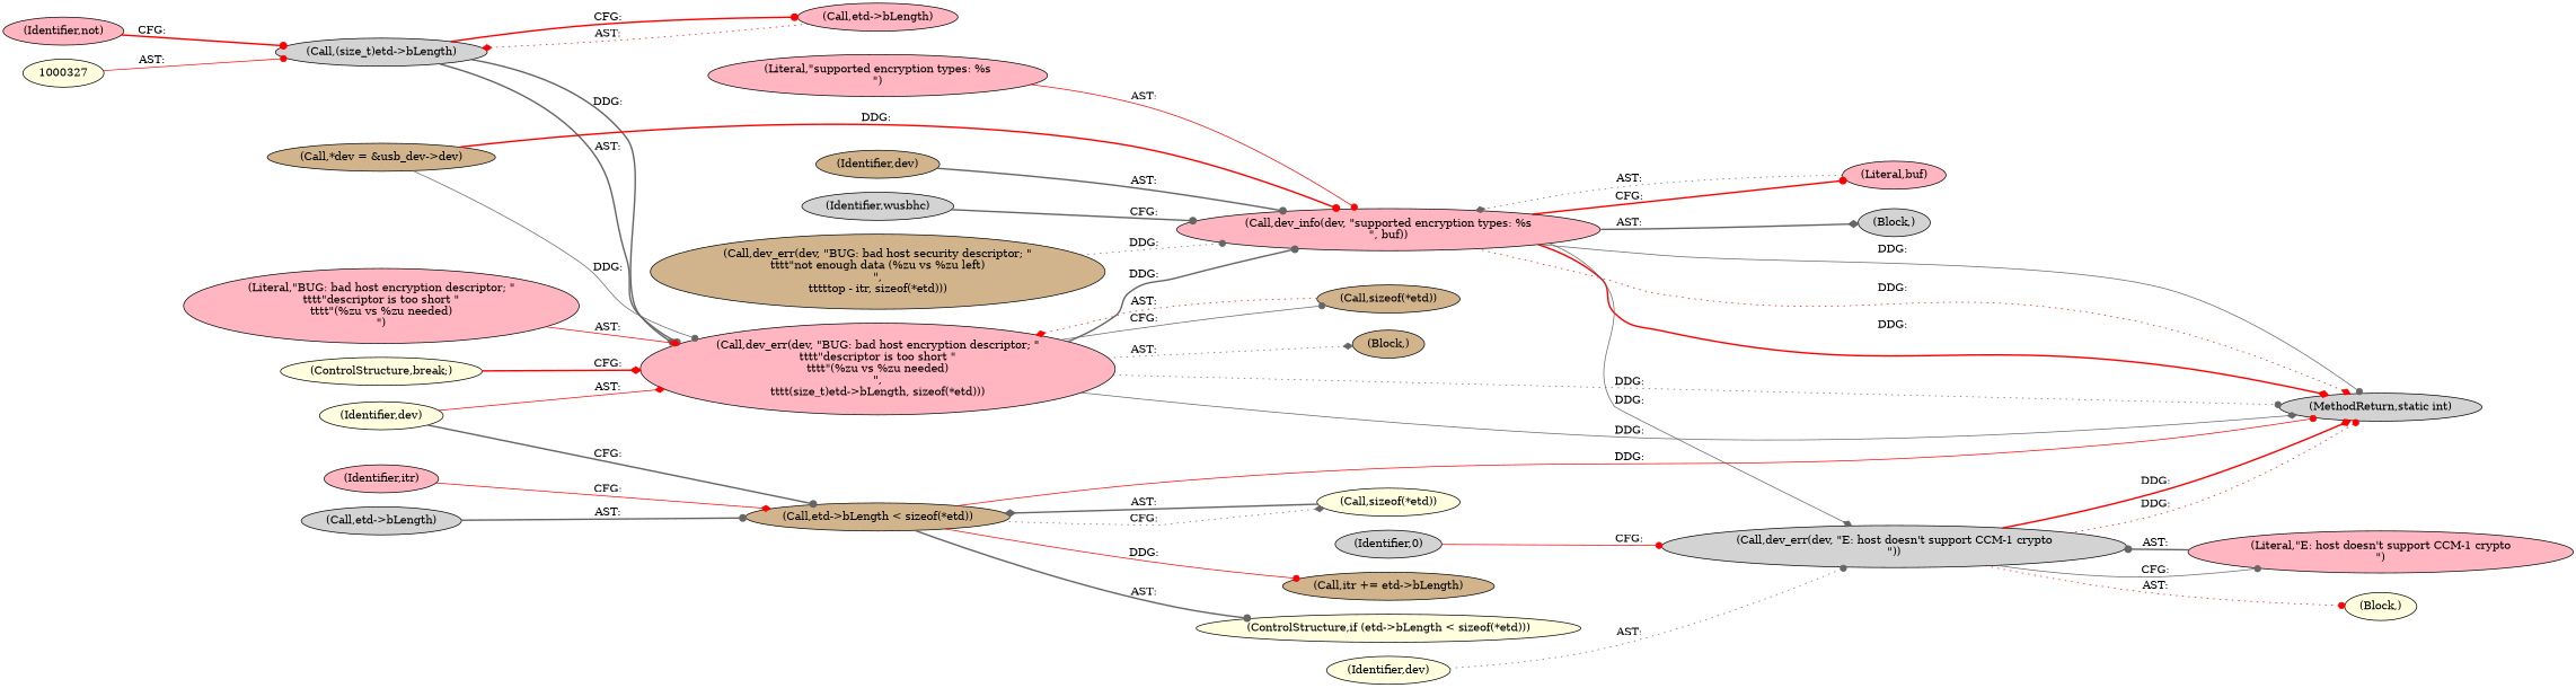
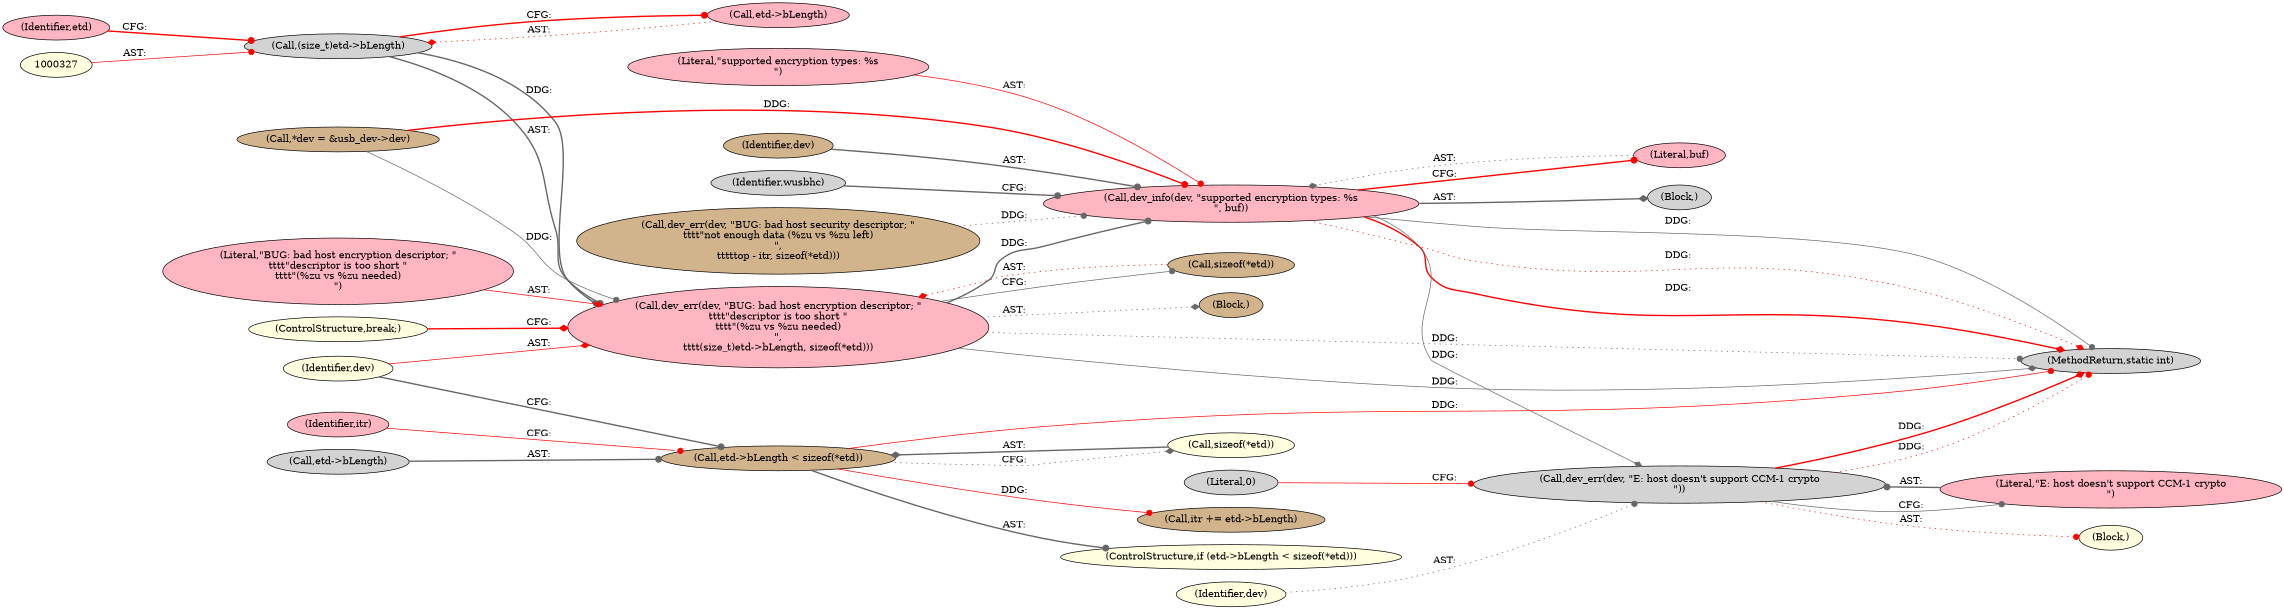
  digraph {
    rankdir=LR
    node [fillcolor=lightpink style=filled]
    edge [arrowhead=dot color=gray40 style=bold]
    n1 [fillcolor=lightgrey label="(Call,(size_t)etd->bLength)"]
    n2 [label="(Call,dev_err(dev, \"BUG: bad host encryption descriptor; \"\n\t\t\t\t\"descriptor is too short \"\n\t\t\t\t\"(%zu vs %zu needed)\n\",\n\t\t\t\t(size_t)etd->bLength, sizeof(*etd)))"]
    n3 [label="(Call,etd->bLength)"]
    n4 [fillcolor=lightgrey label="(MethodReturn,static int)"]
    n5 [label="(Call,dev_info(dev, \"supported encryption types: %s\n\", buf))"]
    n6 [fillcolor=tan label="(Call,sizeof(*etd))"]
    n7 [fillcolor=tan label="(Block,)"]
    n8 [fillcolor=tan label="(Call,etd->bLength < sizeof(*etd))"]
    n9 [fillcolor=lightyellow label="(Call,sizeof(*etd))"]
    n10 [fillcolor=lightyellow label="(ControlStructure,if (etd->bLength < sizeof(*etd)))"]
    n11 [fillcolor=tan label="(Call,itr += etd->bLength)"]
    n12 [fillcolor=lightgrey label="(Call,dev_err(dev, \"E: host doesn't support CCM-1 crypto\n\"))"]
    n13 [fillcolor=lightgrey label="(Block,)"]
    n14 [label="(Literal,buf)"]
    n15 [fillcolor=lightyellow label="(Block,)"]
    n16 [label="(Literal,\"E: host doesn't support CCM-1 crypto\n\")"]
    n17 [label="(Literal,\"BUG: bad host encryption descriptor; \"\n\t\t\t\t\"descriptor is too short \"\n\t\t\t\t\"(%zu vs %zu needed)\n\")"]
    n18 [fillcolor=lightgrey label="(Identifier,wusbhc)"]
    n19 [fillcolor=lightgrey label="(Call,etd->bLength)"]
    n20 [fillcolor=lightyellow label="(ControlStructure,break;)"]
    n21 [fillcolor=lightyellow label="(Identifier,dev)"]
    n22 [fillcolor=lightyellow label="(Identifier,dev)"]
    n23 [fillcolor=tan label="(Call,dev_err(dev, \"BUG: bad host security descriptor; \"\n\t\t\t\t\"not enough data (%zu vs %zu left)\n\",\n\t\t\t\ttop - itr, sizeof(*etd)))"]
    n24 [label="(Literal,\"supported encryption types: %s\n\")"]
-   n25 [label="(Identifier,not)"]
+   n25 [label="(Identifier,etd)"]
    n26 [label="(Identifier,itr)"]
-   n27 [fillcolor=lightgrey label="(Identifier,0)"]
+   n27 [fillcolor=lightgrey label="(Literal,0)"]
    n28 [fillcolor=tan label="(Call,*dev = &usb_dev->dev)"]
    n29 [fillcolor=tan label="(Identifier,dev)"]
    1000327 [fillcolor=lightyellow]
    n1 -> n2 [label="AST: "]
    n1 -> n2 [arrowhead=diamond label="DDG: "]
    n1 -> n3 [color=red label="CFG: "]
    n2 -> n4 [arrowhead=diamond label="DDG: " style=solid]
    n2 -> n4 [label="DDG: " style=dotted]
    n2 -> n5 [label="DDG: "]
    n2 -> n6 [label="CFG: " style=solid]
    n2 -> n7 [arrowhead=diamond label="AST: " style=dotted]
    n3 -> n1 [arrowhead=diamond color=red label="AST: " style=dotted]
    n5 -> n4 [arrowhead=diamond color=red label="DDG: "]
    n5 -> n4 [label="DDG: " style=solid]
    n5 -> n4 [arrowhead=diamond color=red label="DDG: " style=dotted]
    n5 -> n12 [arrowhead=diamond label="DDG: " style=solid]
    n5 -> n13 [arrowhead=diamond label="AST: "]
    n5 -> n14 [color=red label="CFG: "]
    n6 -> n2 [arrowhead=diamond color=red label="AST: " style=dotted]
    n8 -> n4 [color=red label="DDG: " style=solid]
    n8 -> n9 [arrowhead=diamond label="CFG: " style=dotted]
    n8 -> n10 [label="AST: "]
    n8 -> n11 [color=red label="DDG: " style=solid]
    n9 -> n8 [arrowhead=diamond label="AST: "]
    n12 -> n4 [arrowhead=diamond color=red label="DDG: "]
    n12 -> n4 [color=red label="DDG: " style=dotted]
    n12 -> n15 [color=red label="AST: " style=dotted]
    n12 -> n16 [label="CFG: " style=solid]
    n14 -> n5 [arrowhead=diamond label="AST: " style=dotted]
    n16 -> n12 [label="AST: "]
    n17 -> n2 [arrowhead=diamond color=red label="AST: " style=solid]
    n18 -> n5 [label="CFG: "]
    n19 -> n8 [label="AST: "]
    n20 -> n2 [arrowhead=diamond color=red label="CFG: "]
    n21 -> n2 [arrowhead=diamond color=red label="AST: " style=solid]
    n21 -> n8 [label="CFG: "]
    n22 -> n12 [label="AST: " style=dotted]
    n23 -> n5 [label="DDG: " style=dotted]
    n24 -> n5 [color=red label="AST: " style=solid]
    n25 -> n1 [color=red label="CFG: "]
-   n26 -> n8 [arrowhead=diamond color=red label="CFG: " style=solid]
+   n26 -> n8 [color=red label="CFG: " style=solid]
    n27 -> n12 [color=red label="CFG: " style=solid]
    n28 -> n2 [label="DDG: " style=solid]
    n28 -> n5 [color=red label="DDG: "]
    n29 -> n5 [label="AST: "]
    1000327 -> n1 [color=red label="AST: " style=solid]
  }
